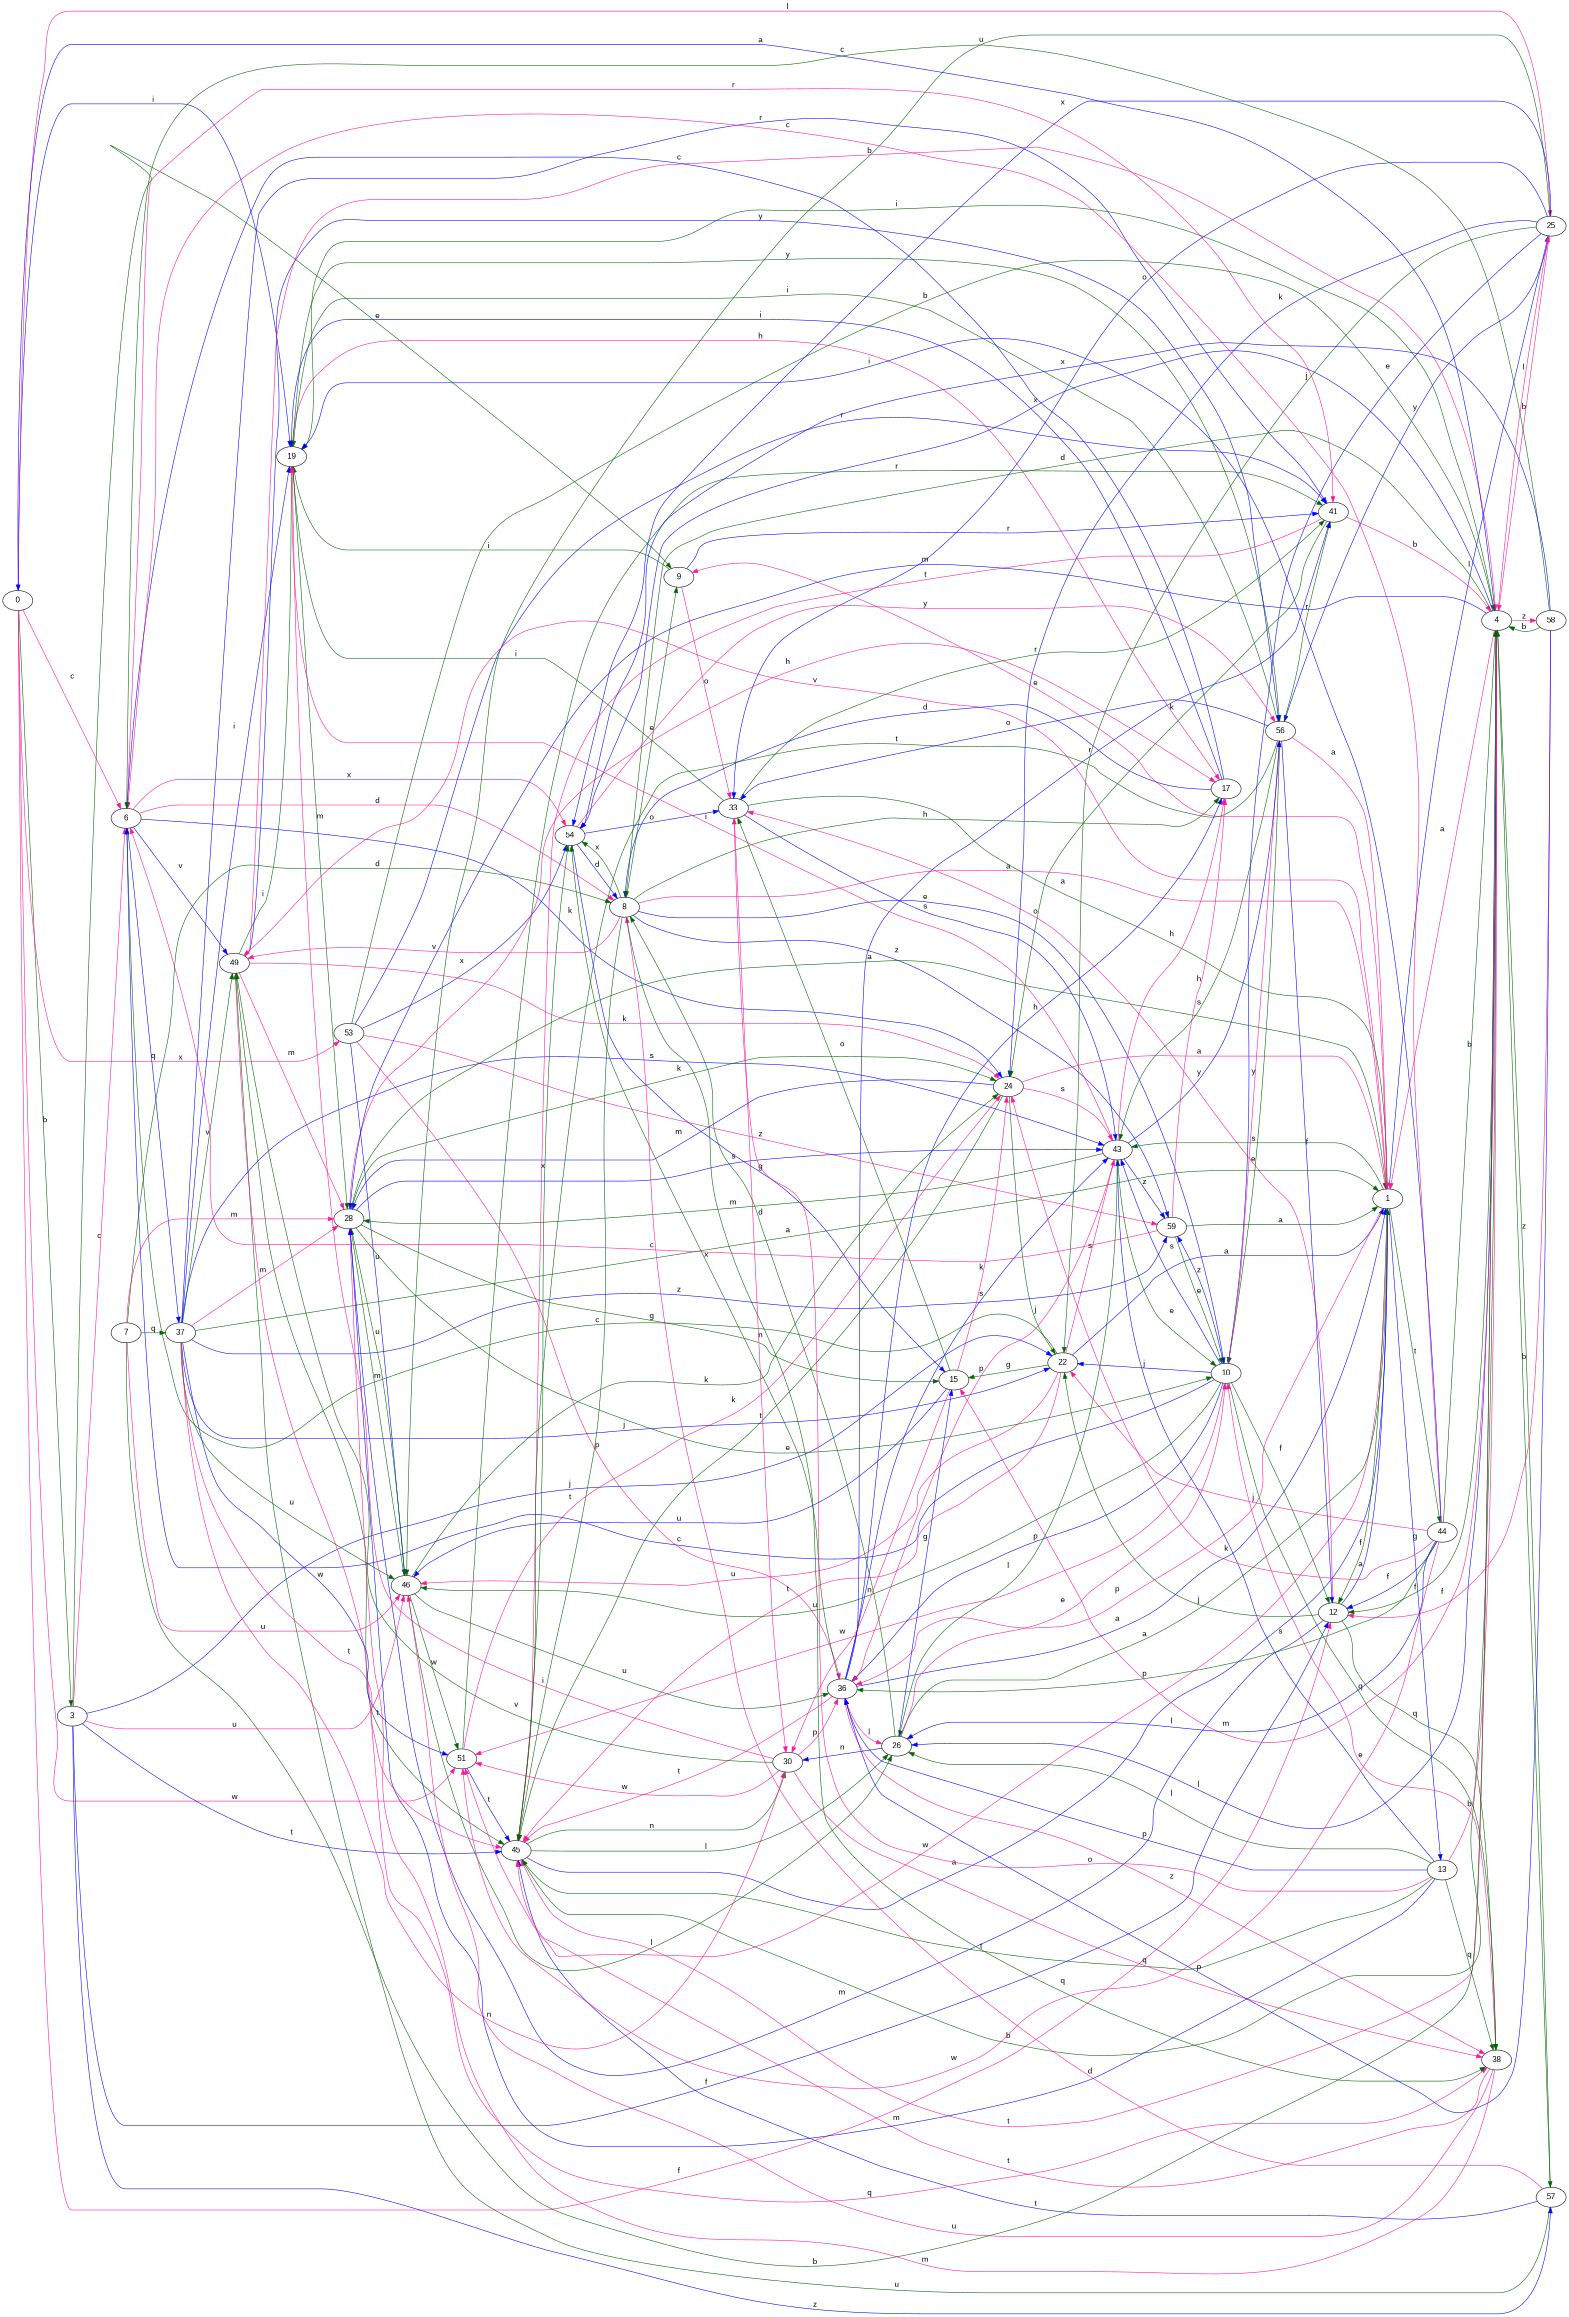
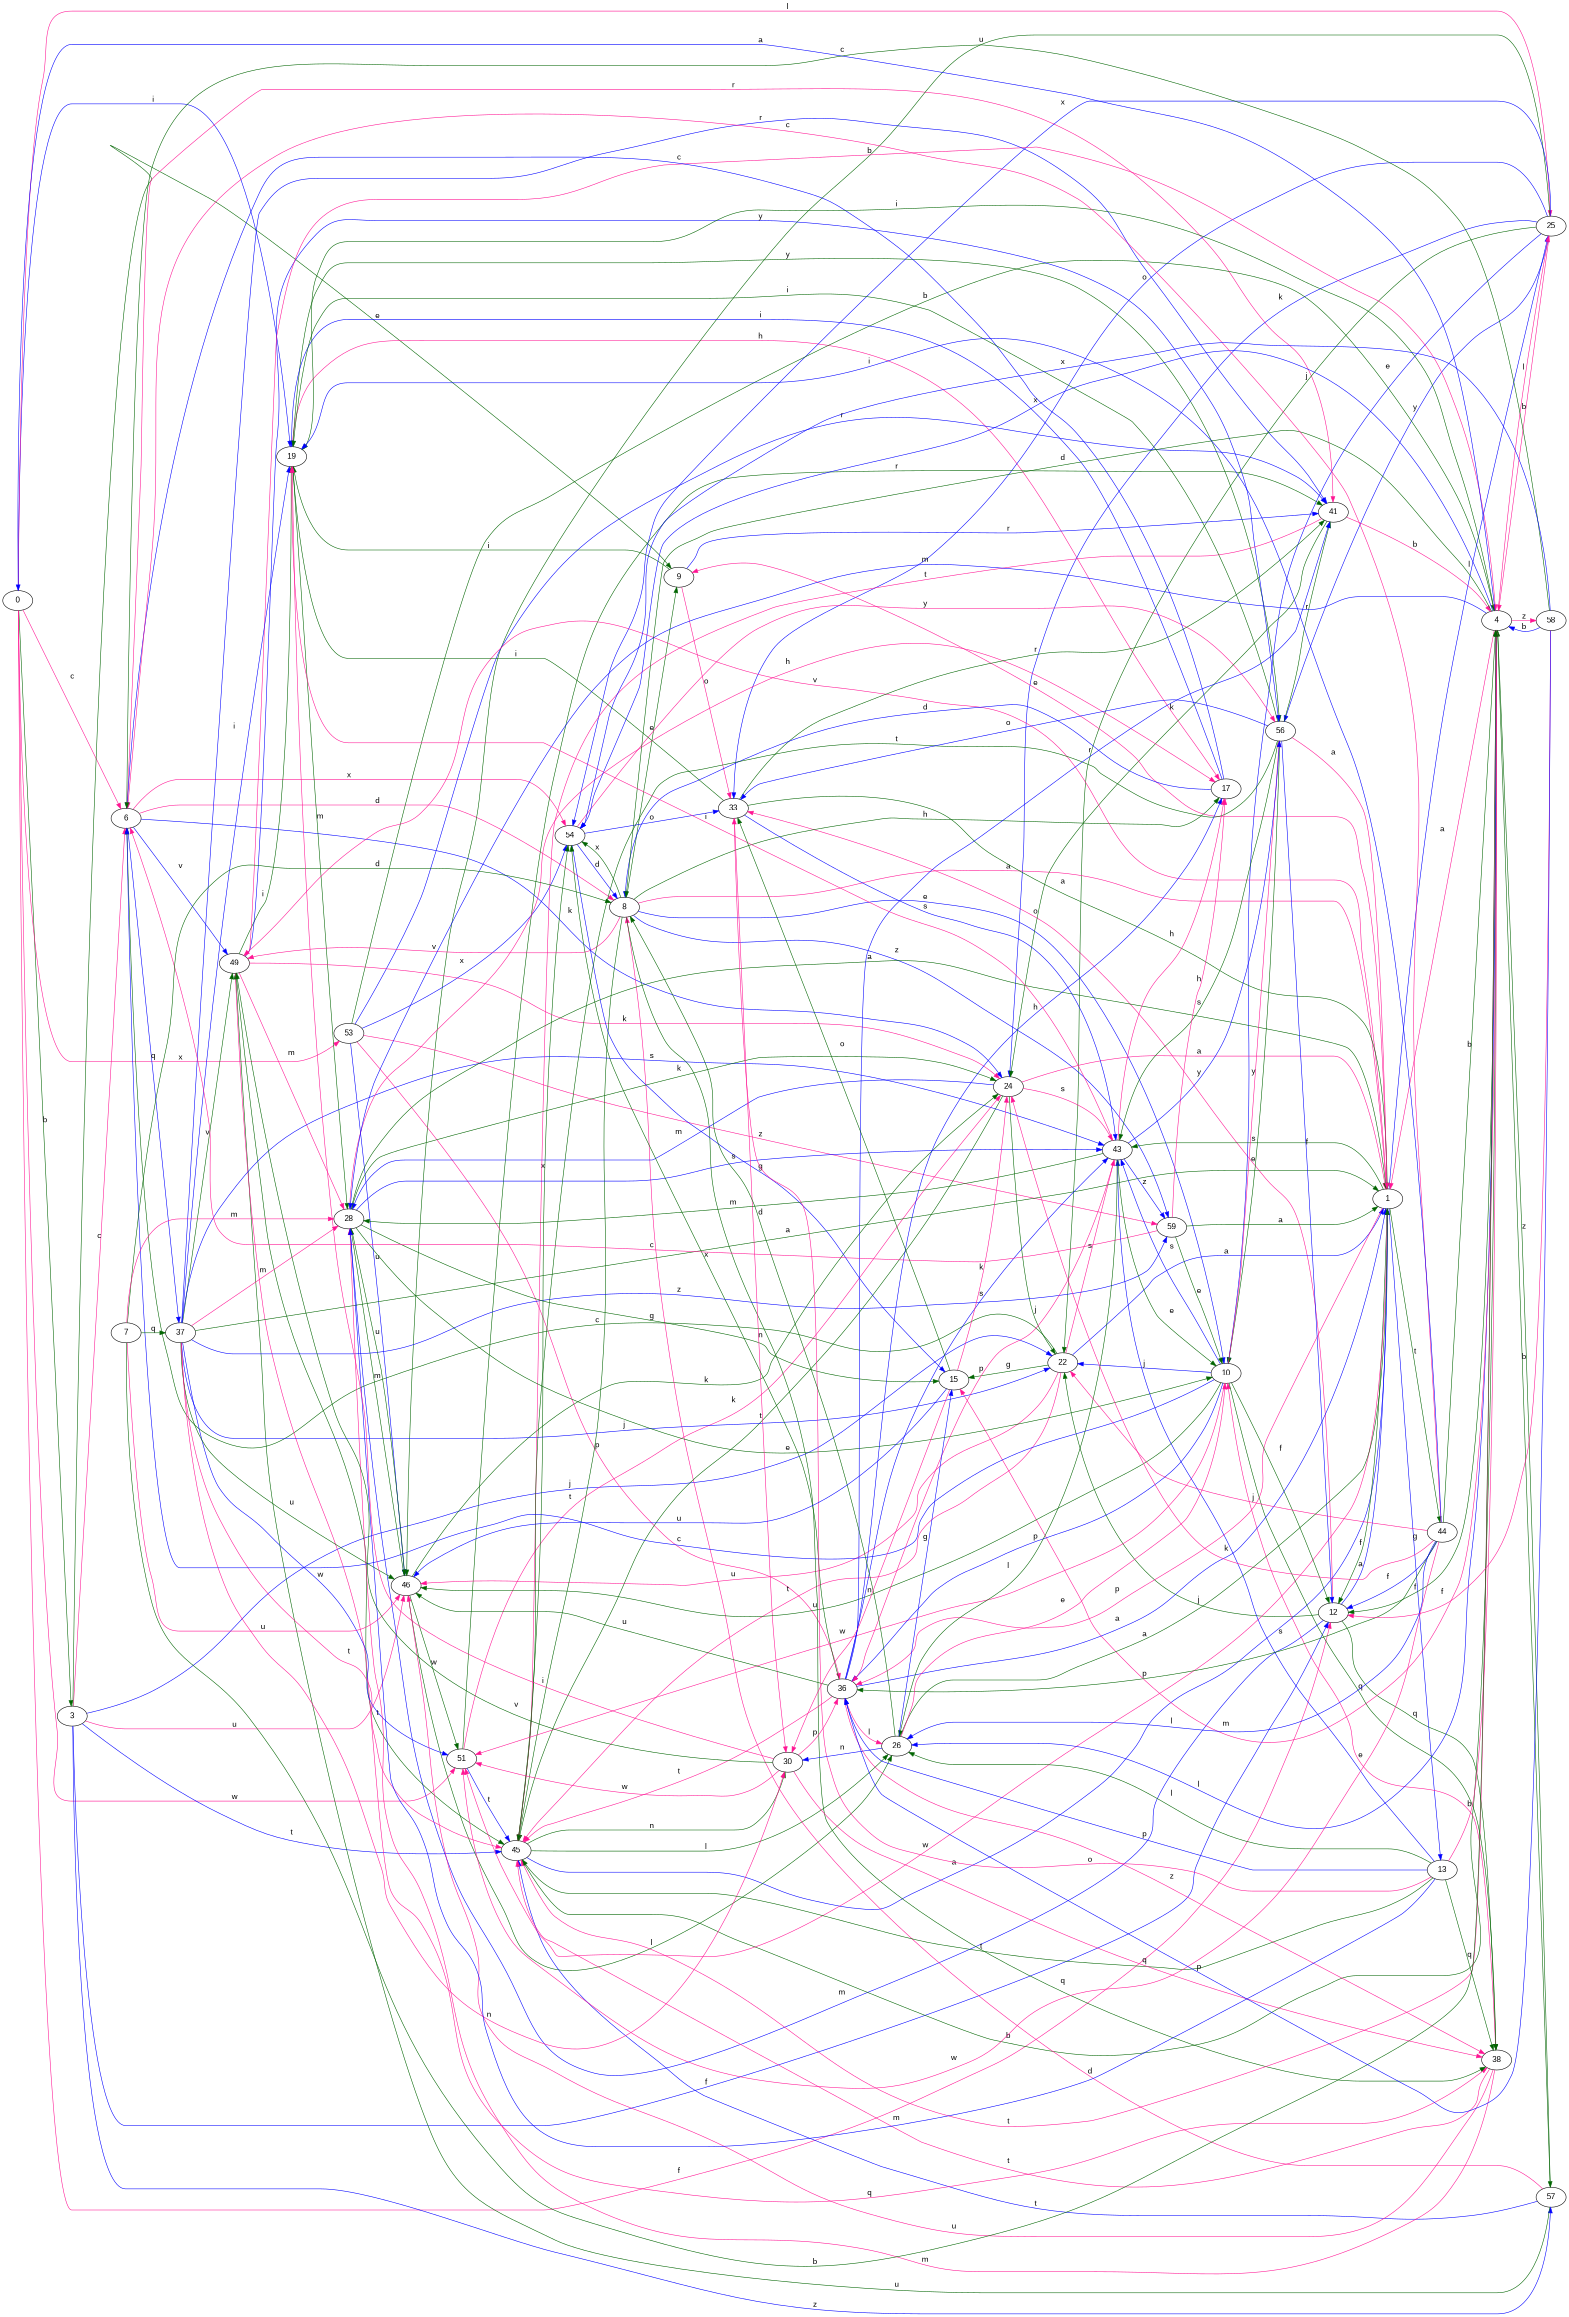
  strict digraph {
    fontname="Liberation Sans"
    rankdir=LR
    node [fontname="Liberation Sans"]
    edge [color=darkgreen fontname="Liberation Sans"]
    0
    3
    6
    12
    19
    25
    51
    53
    9
    22
    45
    46
    57
    49
    8
    54
    24
    37
    41
    1
    28
    38
    33
    17
    56
    4
    10
    36
    59
    13
    43
    44
    7
    26
    15
    30
    58
    0 -> 3 [label=b]
    0 -> 6 [color=deeppink label=c]
    0 -> 12 [color=deeppink label=f]
    0 -> 19 [color=blue label=i]
    0 -> 25 [color=deeppink label=l]
    0 -> 51 [color=deeppink label=w]
    0 -> 53 [color=deeppink label=x]
    3 -> 6 [color=deeppink label=c]
    3 -> 12 [color=blue label=f]
    3 -> 9 [label=e]
    3 -> 22 [color=blue label=j]
    3 -> 45 [color=blue label=t]
    3 -> 46 [color=deeppink label=u]
    3 -> 57 [color=blue label=z]
    6 -> 49 [color=blue label=v]
    6 -> 8 [color=deeppink label=d]
    6 -> 54 [color=deeppink label=x]
    6 -> 24 [color=blue label=k]
    6 -> 37 [color=blue label=q]
    6 -> 41 [color=deeppink label=r]
    12 -> 22 [label=j]
    12 -> 1 [color=blue label=a]
    12 -> 28 [color=blue label=m]
    12 -> 38 [label=q]
    12 -> 33 [color=deeppink label=o]
    19 -> 28 [label=m]
    19 -> 17 [color=deeppink label=h]
    19 -> 56 [label=y]
    25 -> 22 [label=j]
    25 -> 46 [label=u]
    25 -> 54 [color=blue label=x]
    25 -> 24 [color=blue label=k]
    25 -> 33 [color=blue label=o]
    25 -> 56 [color=blue label=y]
    25 -> 4 [color=deeppink label=b]
    25 -> 10 [color=blue label=e]
    51 -> 45 [color=blue label=t]
    51 -> 24 [color=deeppink label=k]
    51 -> 41 [label=r]
    53 -> 46 [color=blue label=u]
    53 -> 54 [color=blue label=x]
    53 -> 41 [color=blue label=r]
    53 -> 4 [label=b]
    53 -> 36 [color=deeppink label=p]
    53 -> 59 [color=deeppink label=z]
    9 -> 19 [label=i]
    9 -> 41 [color=blue label=r]
    9 -> 33 [color=deeppink label=o]
    22 -> 6 [label=c]
    22 -> 45 [color=deeppink label=t]
    22 -> 46 [color=deeppink label=u]
    22 -> 1 [color=blue label=a]
    22 -> 43 [color=deeppink label=s]
    22 -> 15 [label=g]
    45 -> 54 [label=x]
    45 -> 1 [color=blue label=a]
    45 -> 4 [label=b]
    45 -> 26 [label=l]
    45 -> 30 [label=n]
    46 -> 51 [label=w]
    46 -> 24 [label=k]
    46 -> 28 [label=m]
    46 -> 26 [label=l]
    57 -> 45 [color=blue label=t]
    57 -> 49 [label=u]
    57 -> 8 [color=deeppink label=d]
    57 -> 4 [label=b]
    49 -> 19 [label=i]
    49 -> 45 [label=t]
    49 -> 24 [color=deeppink label=k]
    49 -> 28 [color=deeppink label=m]
    49 -> 38 [color=deeppink label=q]
    49 -> 56 [color=blue label=y]
    49 -> 4 [color=deeppink label=b]
    8 -> 9 [label=e]
    8 -> 45 [label=t]
    8 -> 49 [color=deeppink label=v]
    8 -> 54 [label=x]
    8 -> 1 [color=deeppink label=a]
    8 -> 38 [label=q]
    8 -> 17 [label=h]
    8 -> 10 [color=blue label=e]
    8 -> 59 [color=blue label=z]
    54 -> 8 [color=blue label=d]
    54 -> 33 [color=blue label=o]
    54 -> 56 [color=deeppink label=y]
    54 -> 15 [color=blue label=g]
    24 -> 22 [label=j]
    24 -> 45 [label=t]
    24 -> 1 [color=deeppink label=a]
    24 -> 28 [color=blue label=m]
    24 -> 43 [color=deeppink label=s]
    37 -> 19 [color=blue label=i]
    37 -> 51 [color=blue label=w]
    37 -> 22 [color=blue label=j]
    37 -> 45 [color=deeppink label=t]
    37 -> 46 [label=u]
    37 -> 49 [label=v]
    37 -> 41 [color=blue label=r]
    37 -> 1 [label=a]
    37 -> 28 [color=deeppink label=m]
    37 -> 59 [color=blue label=z]
    37 -> 43 [color=blue label=s]
    37 -> 30 [color=deeppink label=n]
    41 -> 45 [color=deeppink label=t]
    41 -> 24 [label=k]
    41 -> 4 [color=deeppink label=b]
    1 -> 12 [label=f]
    1 -> 25 [color=blue label=l]
    1 -> 51 [color=deeppink label=w]
    1 -> 9 [color=deeppink label=e]
    1 -> 49 [color=deeppink label=v]
    1 -> 36 [color=deeppink label=p]
    1 -> 13 [color=blue label=g]
    1 -> 43 [label=s]
    1 -> 44 [label=t]
    28 -> 46 [label=u]
    28 -> 24 [label=k]
    28 -> 1 [label=a]
    28 -> 17 [color=deeppink label=h]
    28 -> 10 [label=e]
    28 -> 43 [color=blue label=s]
    28 -> 15 [label=g]
    38 -> 45 [color=deeppink label=t]
    38 -> 46 [color=deeppink label=u]
    38 -> 28 [color=deeppink label=m]
    38 -> 10 [color=deeppink label=e]
    33 -> 19 [label=i]
    33 -> 41 [label=r]
    33 -> 1 [label=a]
    33 -> 43 [color=blue label=s]
    33 -> 30 [color=deeppink label=n]
    17 -> 6 [color=blue label=c]
    17 -> 19 [color=blue label=i]
    17 -> 8 [color=blue label=d]
    56 -> 12 [color=blue label=f]
    56 -> 19 [label=i]
    56 -> 45 [label=t]
    56 -> 41 [label=r]
    56 -> 1 [color=deeppink label=a]
    56 -> 33 [color=blue label=o]
    56 -> 10 [label=e]
    56 -> 43 [label=s]
    4 -> 0 [color=blue label=a]
    4 -> 12 [label=f]
    4 -> 19 [label=i]
    4 -> 25 [color=deeppink label=l]
    4 -> 45 [color=deeppink label=t]
    4 -> 57 [label=z]
    4 -> 8 [label=d]
    4 -> 54 [color=blue label=x]
    4 -> 1 [color=deeppink label=a]
    4 -> 28 [color=blue label=m]
    4 -> 26 [color=blue label=l]
    4 -> 15 [color=deeppink label=m]
    4 -> 58 [color=deeppink label=z]
    10 -> 6 [color=blue label=c]
    10 -> 12 [label=f]
    10 -> 51 [color=deeppink label=w]
    10 -> 22 [color=blue label=j]
    10 -> 46 [label=u]
    10 -> 38 [label=q]
    10 -> 56 [color=deeppink label=y]
    10 -> 36 [color=blue label=p]
-   10 -> 59 [color=blue label=z]
    10 -> 43 [color=blue label=s]
    36 -> 45 [color=deeppink label=t]
-   46 -> 36 [label=u]
+   36 -> 46 [label=u]
    36 -> 54 [label=x]
    36 -> 41 [color=blue label=r]
    36 -> 1 [color=blue label=a]
    36 -> 38 [color=deeppink label=z]
    36 -> 17 [color=blue label=h]
    36 -> 43 [color=blue label=s]
    36 -> 26 [color=deeppink label=l]
    59 -> 6 [color=deeppink label=c]
    59 -> 1 [label=a]
    59 -> 17 [color=deeppink label=h]
    59 -> 10 [label=e]
    13 -> 45 [label=t]
    13 -> 28 [color=blue label=m]
    13 -> 38 [label=q]
    13 -> 33 [color=deeppink label=o]
    13 -> 4 [color=deeppink label=b]
    13 -> 36 [color=blue label=p]
    13 -> 43 [color=blue label=s]
    13 -> 26 [label=l]
    43 -> 19 [color=deeppink label=i]
    43 -> 28 [label=m]
    43 -> 17 [color=deeppink label=h]
    43 -> 56 [color=blue label=y]
    43 -> 10 [label=e]
    43 -> 36 [color=deeppink label=p]
    43 -> 59 [color=blue label=z]
    43 -> 26 [label=l]
    44 -> 6 [color=deeppink label=c]
    44 -> 12 [color=blue label=f]
    44 -> 19 [color=blue label=i]
    44 -> 51 [color=deeppink label=w]
    44 -> 22 [color=deeppink label=j]
    44 -> 24 [color=deeppink label=k]
    44 -> 4 [label=b]
    44 -> 36 [label=p]
    44 -> 26 [color=blue label=l]
    7 -> 46 [color=deeppink label=u]
    7 -> 8 [label=d]
    7 -> 37 [label=q]
    7 -> 28 [color=deeppink label=m]
    7 -> 4 [label=b]
    26 -> 8 [label=d]
    26 -> 1 [label=a]
    26 -> 10 [color=deeppink label=e]
    26 -> 15 [color=blue label=g]
    26 -> 30 [color=blue label=n]
    15 -> 46 [color=blue label=u]
    15 -> 24 [color=deeppink label=k]
    15 -> 33 [label=o]
    15 -> 30 [color=deeppink label=n]
    30 -> 19 [color=deeppink label=i]
    30 -> 51 [color=deeppink label=w]
    30 -> 49 [label=v]
    30 -> 38 [color=deeppink label=q]
    30 -> 36 [color=deeppink label=p]
    58 -> 6 [label=c]
    58 -> 12 [color=deeppink label=f]
    58 -> 54 [color=blue label=x]
-   58 -> 4 [label=b]
+   58 -> 4 [color=blue label=b]
    58 -> 36 [color=blue label=p]
  }
